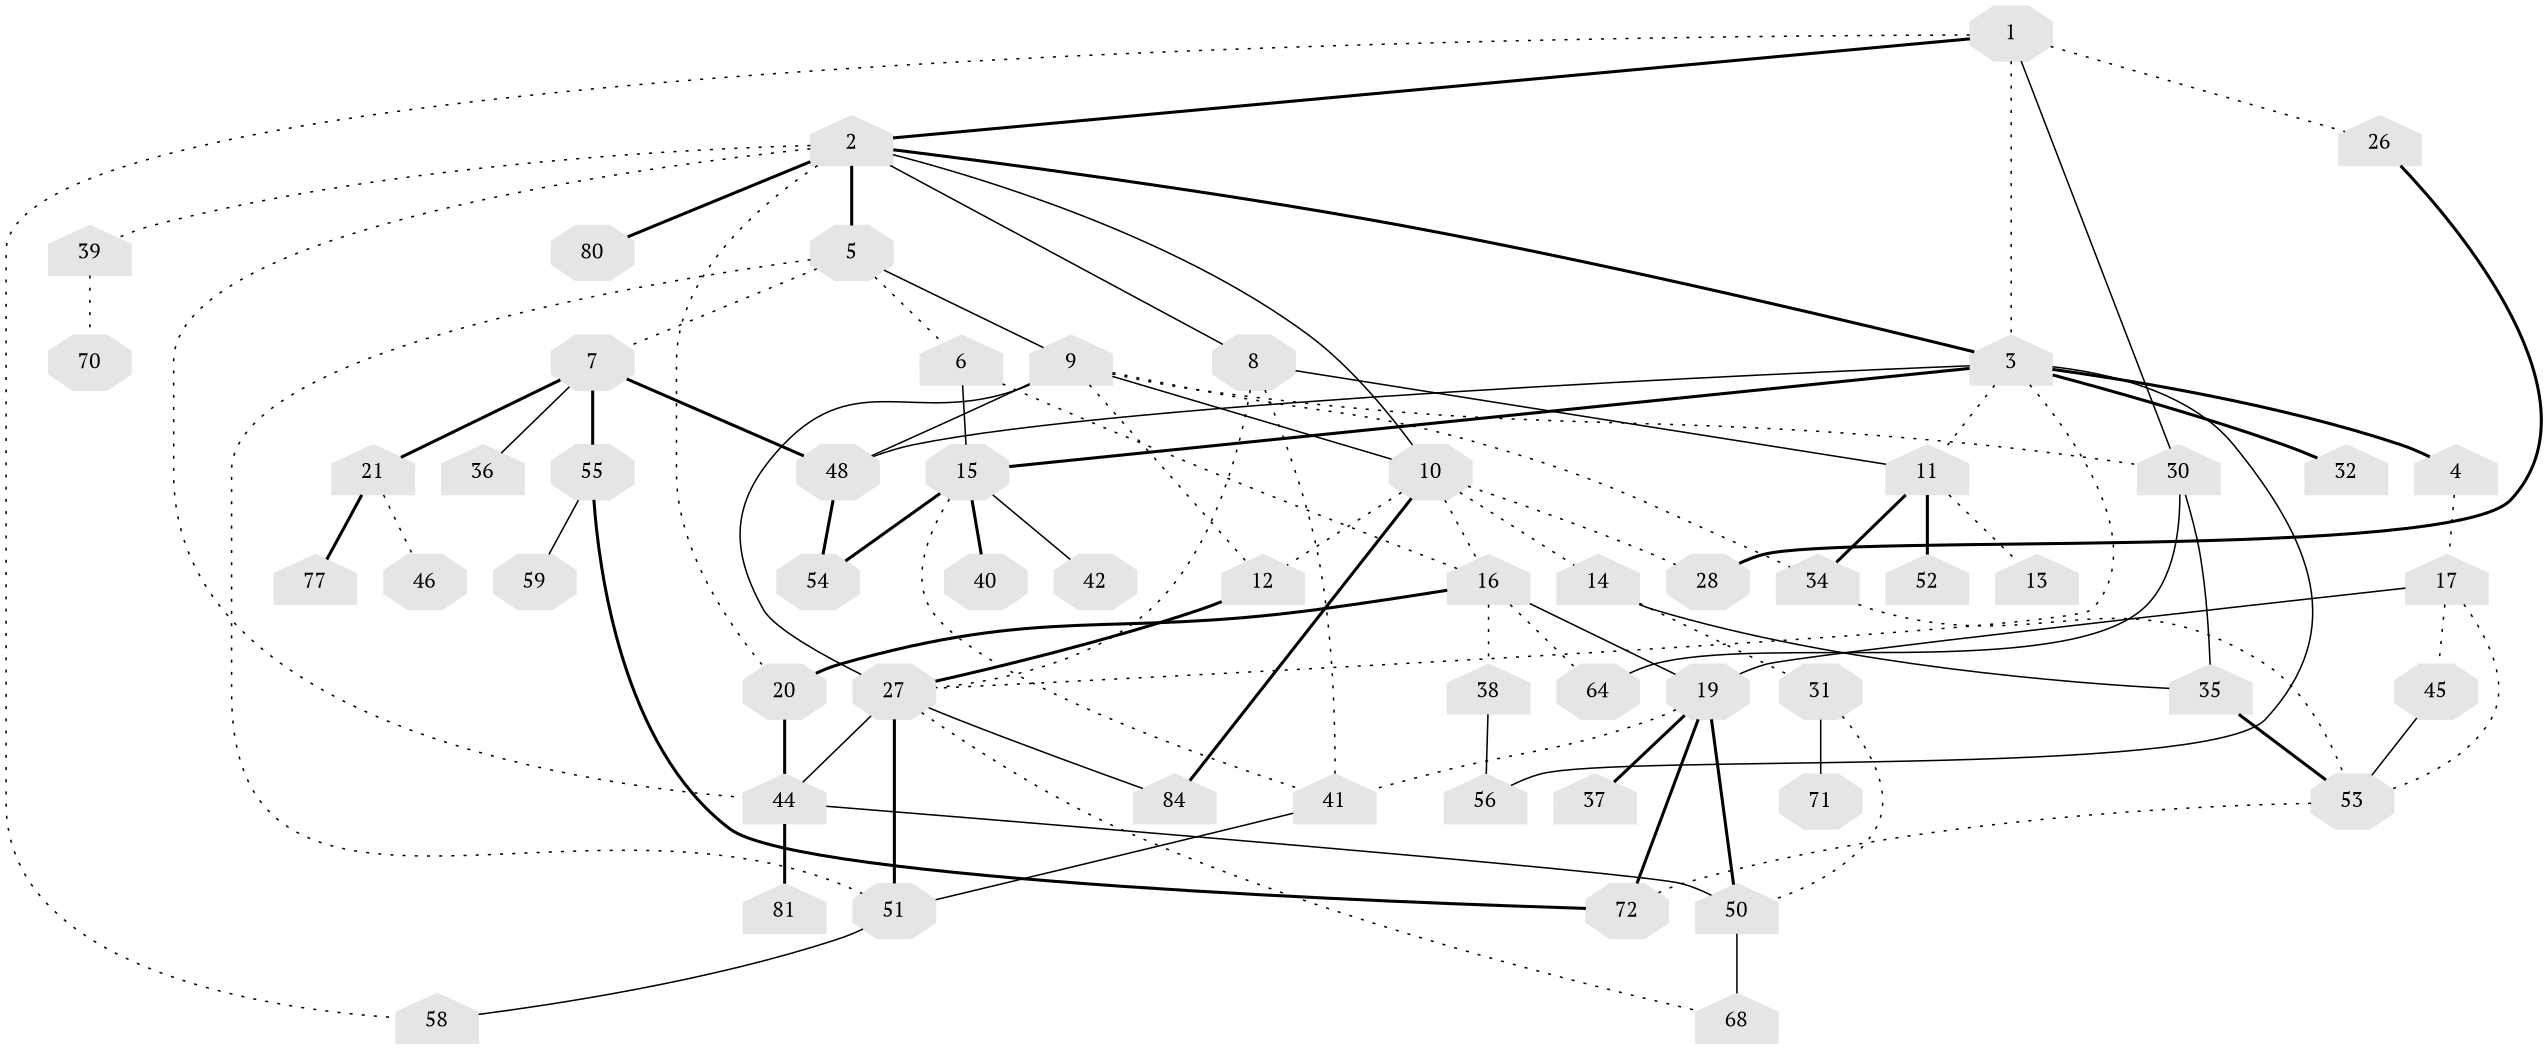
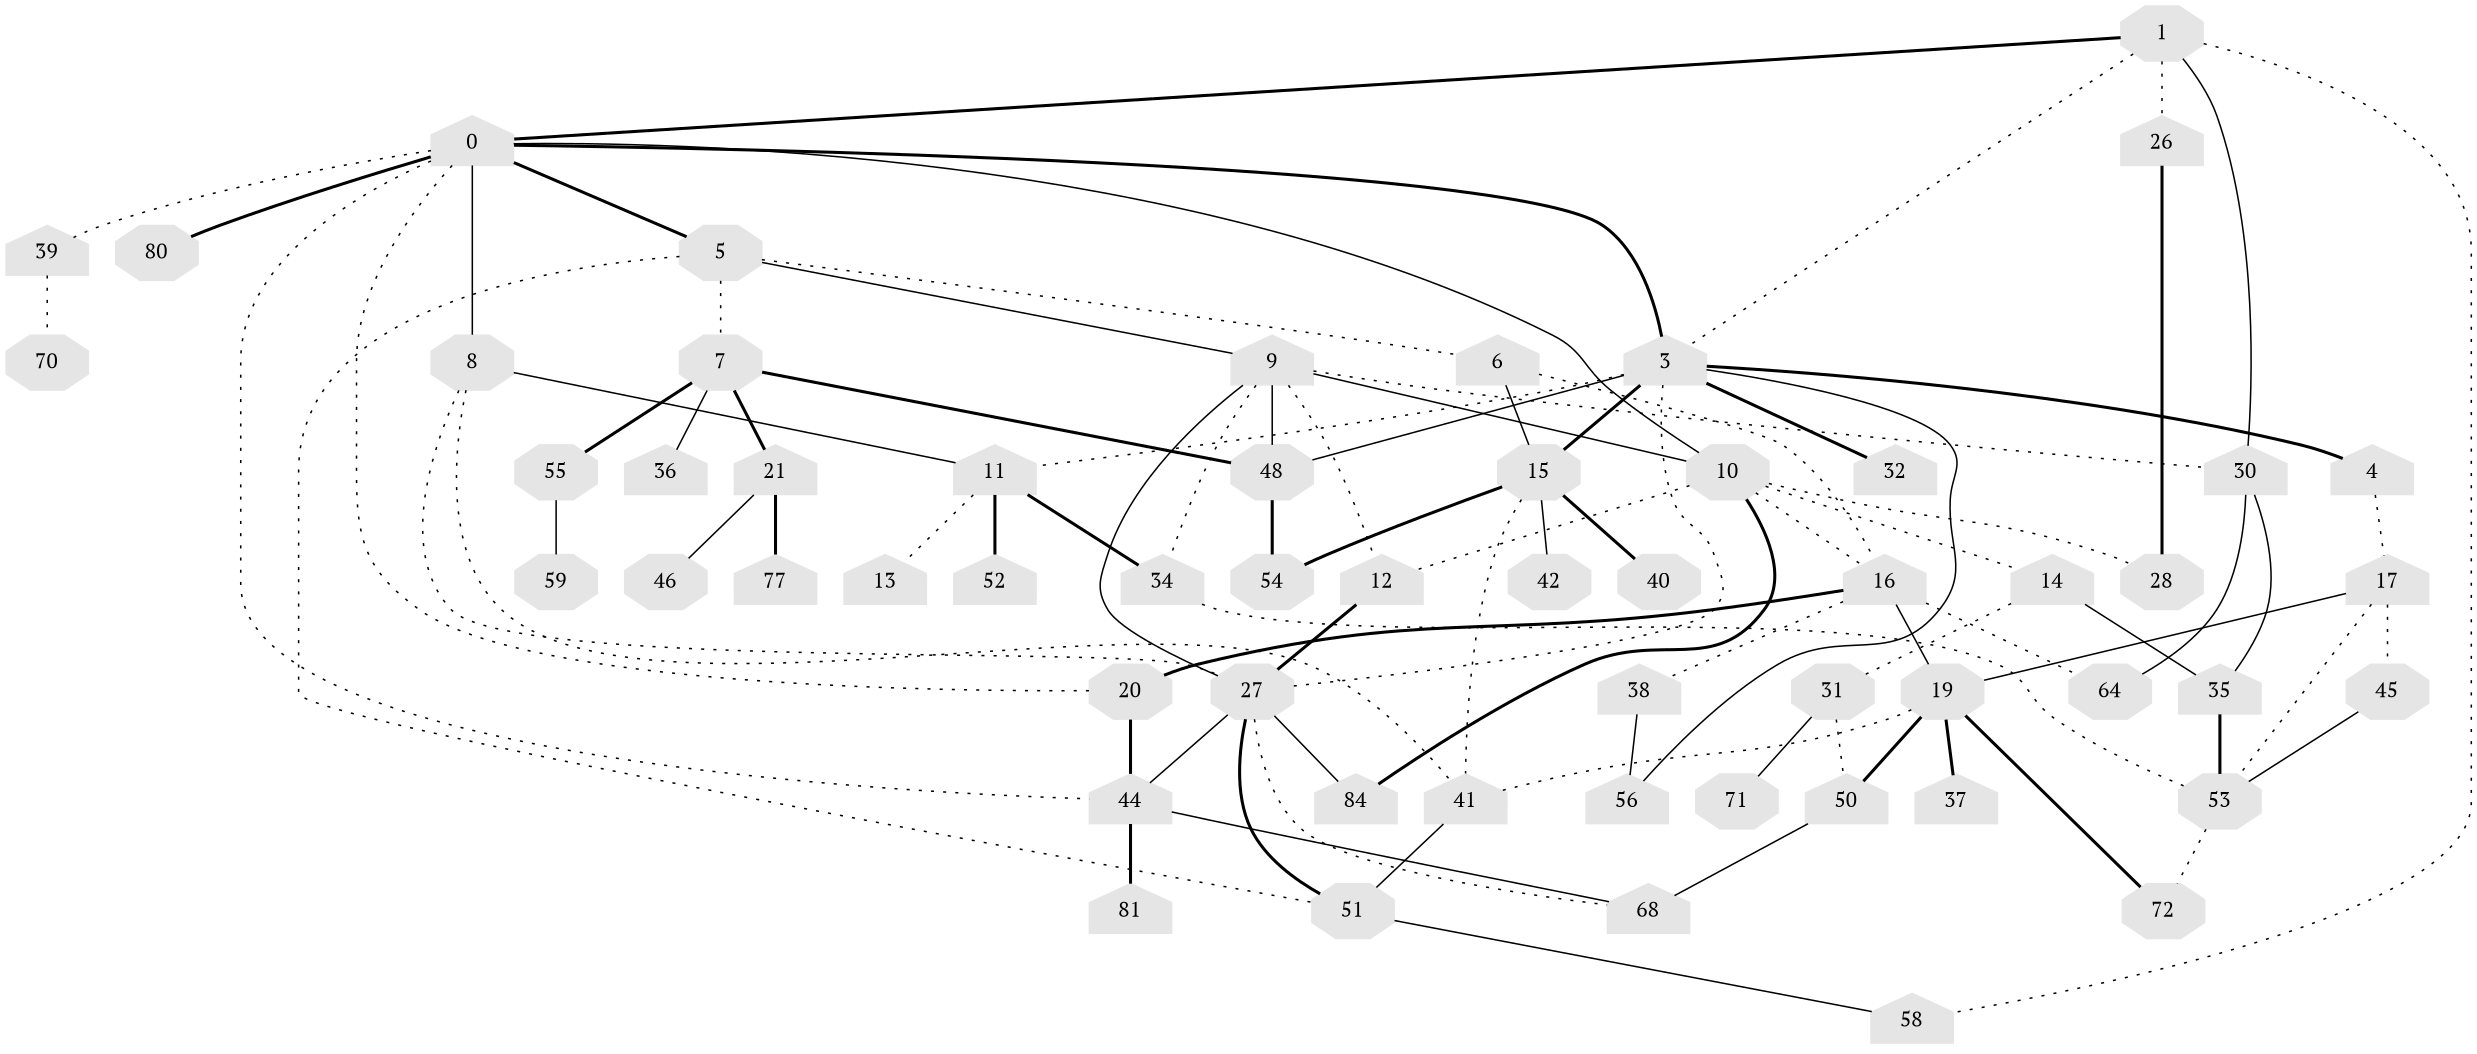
  graph {
    fontname="PT Serif"
    node [color=gray90 fontname="PT Serif" shape=house style=filled]
    edge [fontname="PT Serif" style=dotted]
    1 [shape=octagon super="+57"]
-   2 [super="+24"]
+   2 [super="+24" label=0]
    3 [super="+29"]
    26
    30 [super="+62"]
    58
    5 [shape=octagon]
    8 [shape=octagon super="+25"]
    10 [shape=octagon]
    20 [shape=octagon]
    39
    44
    80 [shape=octagon]
    4 [super="+18"]
    11
    15 [shape=octagon super="+23+79"]
    27 [shape=octagon super="+63"]
    32
    48 [shape=octagon super="+66"]
    56
    28 [shape=octagon super="+78"]
    35 [super="+75"]
    64 [shape=octagon]
    6 [super="+65"]
    7 [shape=octagon super="+22"]
    9 [super="+47+33"]
    51 [shape=octagon]
    41
    16
    12
    14
    n32 [label=84]
    70 [shape=octagon]
    50 [super="+61"]
    n35 [label=81]
    17 [super="+67"]
    34
    13
    52
    40 [shape=octagon]
    42 [shape=octagon]
    54 [shape=octagon]
    68
    19 [shape=octagon]
    45 [shape=octagon super="+60"]
    53 [shape=octagon]
    21
    36
    55 [shape=octagon]
    38
    46 [shape=octagon]
    77
    72 [shape=octagon]
    59 [shape=octagon]
    31 [shape=octagon]
    71 [shape=octagon super="+76"]
    37
    1 -- 2 [style=bold]
    1 -- 3
    1 -- 26
    1 -- 30 [style=solid]
    1 -- 58
    2 -- 3 [style=bold]
    2 -- 5 [style=bold]
    2 -- 8 [style=solid]
    2 -- 10 [style=solid]
    2 -- 20
    2 -- 39
    2 -- 44
    2 -- 80 [style=bold]
    3 -- 4 [style=bold]
    3 -- 11
    3 -- 15 [style=bold]
    3 -- 27
    3 -- 32 [style=bold]
    3 -- 48 [style=solid]
    3 -- 56 [style=solid]
    26 -- 28 [style=bold]
    30 -- 35 [style=solid]
    30 -- 64 [style=solid]
    5 -- 6
    5 -- 7
    5 -- 9 [style=solid]
    5 -- 51
    8 -- 11 [style=solid]
    8 -- 27
    8 -- 41
    10 -- 28
    10 -- 16
    10 -- 12
    10 -- 14
    10 -- n32 [style=bold]
    20 -- 44 [style=bold]
    39 -- 70
-   44 -- 50 [style=solid]
+   44 -- 68 [style=solid]
    44 -- n35 [style=bold]
    4 -- 17
    11 -- 34 [style=bold]
    11 -- 13
    11 -- 52 [style=bold]
    15 -- 41
    15 -- 40 [style=bold]
    15 -- 42 [style=solid]
    15 -- 54 [style=bold]
    27 -- 44 [style=solid]
    27 -- 51 [style=bold]
    27 -- n32 [style=solid]
    27 -- 68
    48 -- 54 [style=bold]
    35 -- 53 [style=bold]
    6 -- 15 [style=solid]
    6 -- 16
    7 -- 48 [style=bold]
    7 -- 21 [style=bold]
    7 -- 36 [style=solid]
    7 -- 55 [style=bold]
    9 -- 30
    9 -- 10 [style=solid]
    9 -- 27 [style=solid]
    9 -- 48 [style=solid]
    9 -- 12
    9 -- 34
    51 -- 58 [style=solid]
    41 -- 51 [style=solid]
    16 -- 20 [style=bold]
    16 -- 64
    16 -- 19 [style=solid]
    16 -- 38
    12 -- 27 [style=bold]
    14 -- 35 [style=solid]
    14 -- 31
    50 -- 68 [style=solid weight=2]
    17 -- 19 [style=solid]
    17 -- 45
    17 -- 53
    34 -- 53
    19 -- 41
    19 -- 50 [style=bold]
    19 -- 72 [style=bold]
    19 -- 37 [style=bold]
    45 -- 53 [style=solid]
    53 -- 72
-   21 -- 46
+   21 -- 46 [style=solid]
    21 -- 77 [style=bold]
-   55 -- 72 [style=bold]
    55 -- 59 [style=solid]
    38 -- 56 [style=solid]
    31 -- 50
    31 -- 71 [style=solid]
  }
